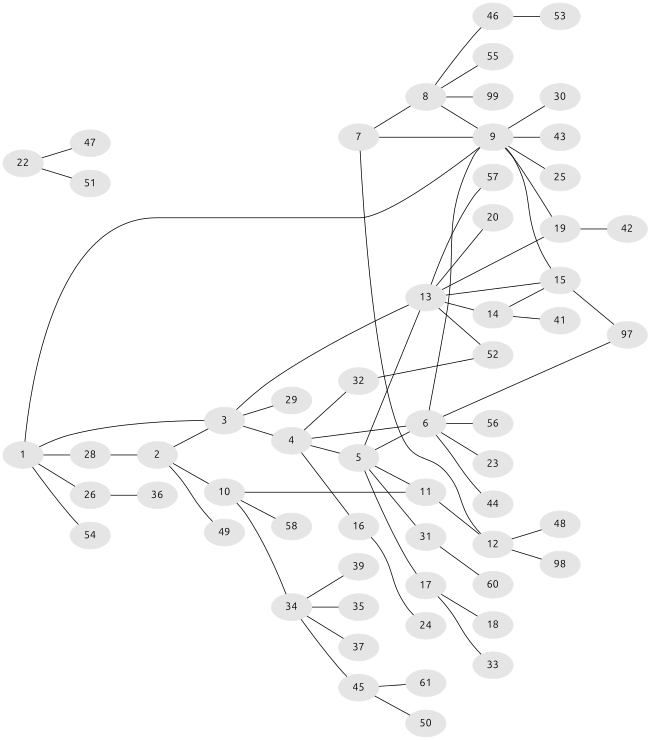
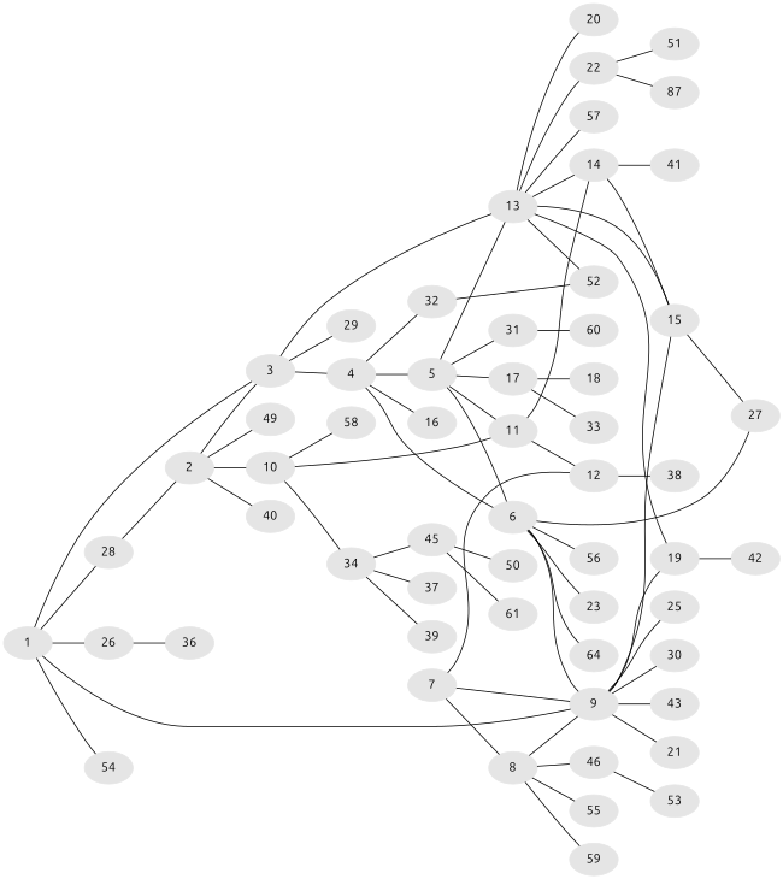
  graph {
    fontname=Ubuntu
    rankdir=LR
    node [color=gray90 fontname=Ubuntu style=filled]
    edge [fontname=Ubuntu]
    1
    3
    9
    26
    28
    54
    2
    10
+   40
    49
    4
    13
    29
    15
    19
+   21
    25
    30
    43
    36
    11
    34
    58
    5
    6
    16
    32
    52
    14
    20
    22
    57
    17
    31
    23
-   27 [label=97]
-   44
+   27
+   44 [label=64]
    56
-   24
    12
    18
    33
    60
    7
    8
    46
    55
-   59 [label=99]
-   38 [label=98]
-   48
+   59
+   38
    53
    42
-   35
    37
    39
    45
    41
-   47
+   47 [label=87]
    51
    50
    61
    1 -- 3
    1 -- 9
    1 -- 26
    1 -- 28
    1 -- 54
    3 -- 4
    3 -- 13
    3 -- 29
    9 -- 15
    9 -- 19
+   9 -- 21
    9 -- 25
    9 -- 30
    9 -- 43
    26 -- 36
    28 -- 2
    2 -- 3
    2 -- 10
+   2 -- 40
    2 -- 49
    10 -- 11
    10 -- 34
    10 -- 58
    4 -- 5
    4 -- 6
    4 -- 16
    4 -- 32
    13 -- 15
    13 -- 19
    13 -- 52
    13 -- 14
    13 -- 20
+   13 -- 22
    13 -- 57
    15 -- 27
    19 -- 42
+   11 -- 14
    11 -- 12
-   34 -- 35
    34 -- 37
    34 -- 39
    34 -- 45
    5 -- 13
    5 -- 11
    5 -- 6
    5 -- 17
    5 -- 31
    6 -- 9
    6 -- 23
    6 -- 27
    6 -- 44
    6 -- 56
-   16 -- 24
    32 -- 52
    14 -- 15
    14 -- 41
    22 -- 47
    22 -- 51
    17 -- 18
    17 -- 33
    31 -- 60
    12 -- 38
-   12 -- 48
    7 -- 9
    7 -- 12
    7 -- 8
    8 -- 9
    8 -- 46
    8 -- 55
    8 -- 59
    46 -- 53
    45 -- 50
    45 -- 61
  }
